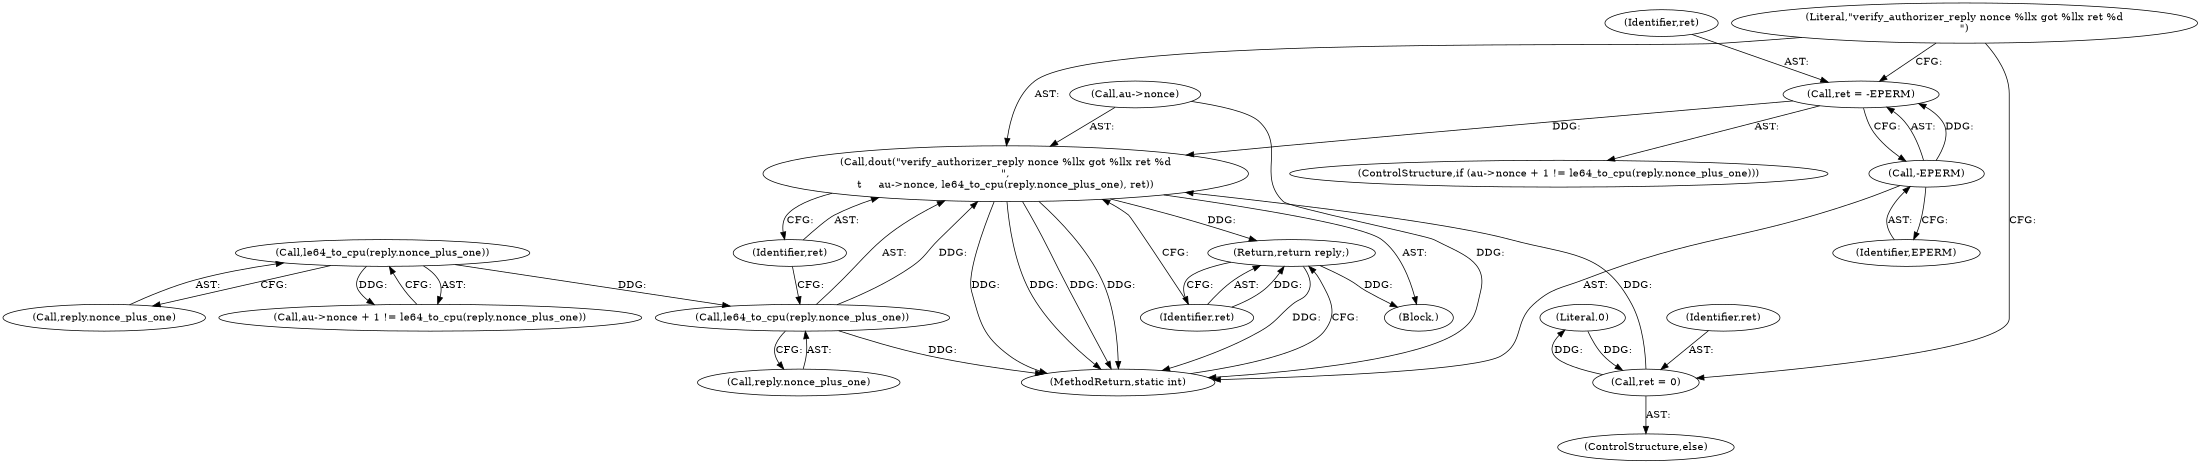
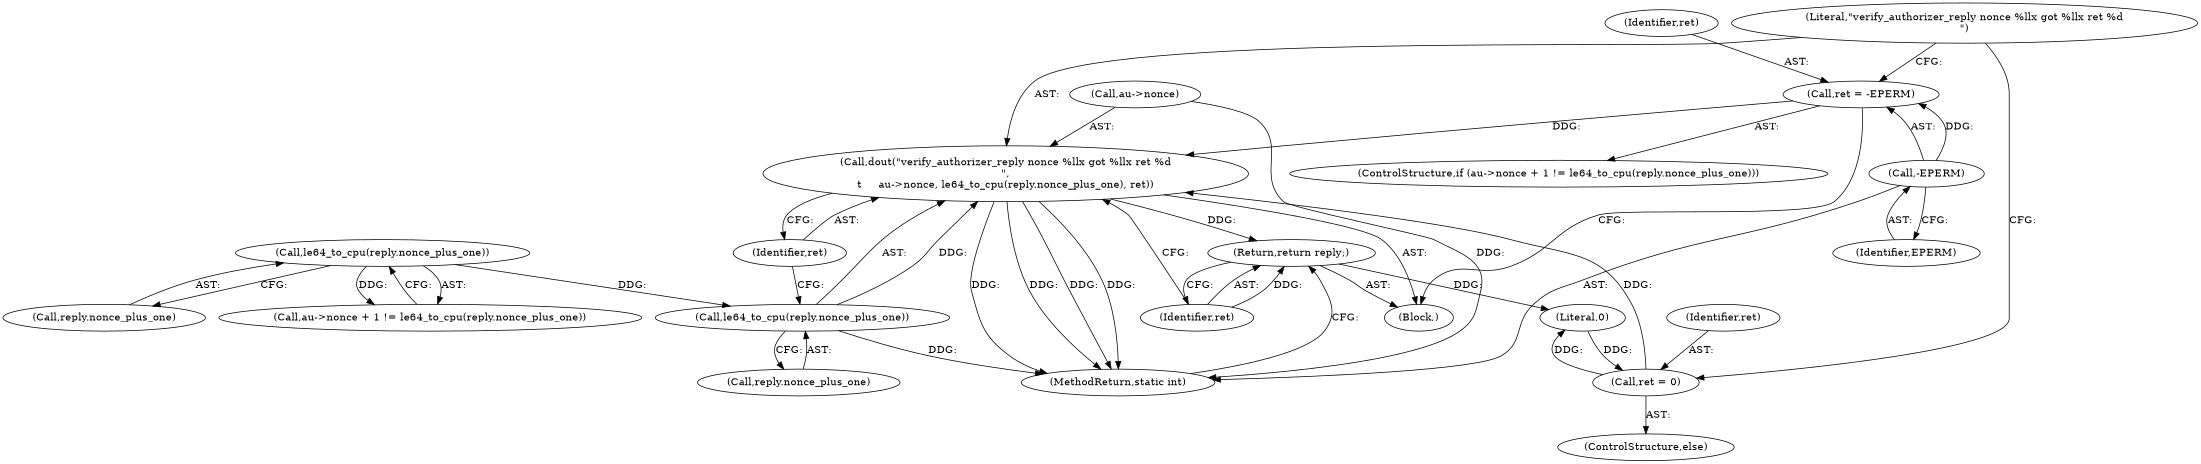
  digraph {
    n1 [label="(Call,dout(\"verify_authorizer_reply nonce %llx got %llx ret %d\n\",\n\t     au->nonce, le64_to_cpu(reply.nonce_plus_one), ret))"]
    n2 [label="(Return,return reply;)"]
    n3 [label="(Identifier,ret)"]
    n4 [label="(Block,)"]
    n5 [label="(MethodReturn,static int)"]
    n6 [label="(Identifier,ret)"]
    n7 [label="(Call,le64_to_cpu(reply.nonce_plus_one))"]
    n8 [label="(Call,reply.nonce_plus_one)"]
    n9 [label="(Call,le64_to_cpu(reply.nonce_plus_one))"]
    n10 [label="(Call,reply.nonce_plus_one)"]
    n11 [label="(Call,au->nonce + 1 != le64_to_cpu(reply.nonce_plus_one))"]
    n12 [label="(Call,ret = -EPERM)"]
    n13 [label="(Call,-EPERM)"]
    n14 [label="(ControlStructure,if (au->nonce + 1 != le64_to_cpu(reply.nonce_plus_one)))"]
    n15 [label="(Identifier,EPERM)"]
    n16 [label="(Call,ret = 0)"]
    n17 [label="(Literal,0)"]
    n18 [label="(ControlStructure,else)"]
    n19 [label="(Literal,\"verify_authorizer_reply nonce %llx got %llx ret %d\n\")"]
    n20 [label="(Identifier,ret)"]
    n21 [label="(Identifier,ret)"]
    n22 [label="(Call,au->nonce)"]
    n1 -> n2 [label="DDG: "]
    n1 -> n3 [label="CFG: "]
    n1 -> n4 [label="AST: "]
    n1 -> n5 [label="DDG: "]
    n1 -> n5 [label="DDG: "]
    n1 -> n5 [label="DDG: "]
    n1 -> n5 [label="DDG: "]
-   n2 -> n4 [label="DDG: "]
-   n2 -> n5 [label="DDG: "]
+   n2 -> n4 [label="AST: "]
+   n2 -> n17 [label="DDG: "]
    n2 -> n6 [label="CFG: "]
    n3 -> n1 [label="AST: "]
    n3 -> n7 [label="CFG: "]
    n5 -> n2 [label="CFG: "]
    n6 -> n1 [label="CFG: "]
    n6 -> n2 [label="AST: "]
    n6 -> n2 [label="DDG: "]
    n7 -> n1 [label="AST: "]
    n7 -> n1 [label="DDG: "]
    n7 -> n5 [label="DDG: "]
    n7 -> n8 [label="CFG: "]
    n8 -> n7 [label="AST: "]
    n9 -> n7 [label="DDG: "]
    n9 -> n10 [label="CFG: "]
    n9 -> n11 [label="AST: "]
    n9 -> n11 [label="DDG: "]
    n10 -> n9 [label="AST: "]
    n11 -> n9 [label="CFG: "]
    n12 -> n1 [label="DDG: "]
-   n12 -> n13 [label="CFG: "]
+   n12 -> n4 [label="CFG: "]
    n12 -> n14 [label="AST: "]
    n13 -> n5 [label="AST: "]
    n13 -> n12 [label="AST: "]
    n13 -> n12 [label="DDG: "]
    n13 -> n15 [label="CFG: "]
    n15 -> n13 [label="AST: "]
    n16 -> n1 [label="DDG: "]
    n16 -> n17 [label="DDG: "]
    n16 -> n18 [label="AST: "]
    n17 -> n16 [label="DDG: "]
    n19 -> n1 [label="AST: "]
    n19 -> n12 [label="CFG: "]
    n19 -> n16 [label="CFG: "]
    n20 -> n12 [label="AST: "]
    n21 -> n16 [label="AST: "]
    n22 -> n1 [label="AST: "]
    n22 -> n5 [label="DDG: "]
  }
